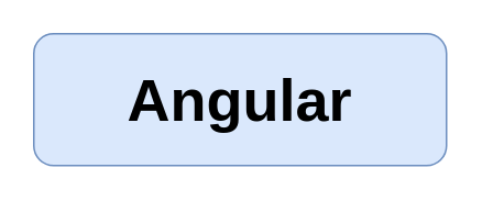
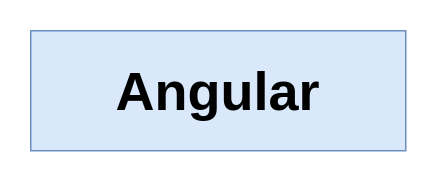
  <mxCell id="0" />
  <mxCell id="1" parent="0" />
- <mxCell id="2" value="Angular" style="whiteSpace=wrap;html=1;fontStyle=1;fillColor=#dae8fc;strokeColor=#6c8ebf;fontSize=36;rounded=1;" parent="1" vertex="1"><mxGeometry x="20" y="20" width="250" height="80" as="geometry" /></mxCell>
+ <mxCell id="2" value="Angular" style="rounded=0;whiteSpace=wrap;html=1;fontStyle=1;fillColor=#dae8fc;strokeColor=#6c8ebf;fontSize=36;" parent="1" vertex="1"><mxGeometry x="20" y="20" width="250" height="80" as="geometry" /></mxCell>
